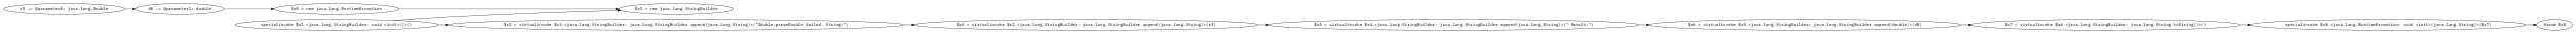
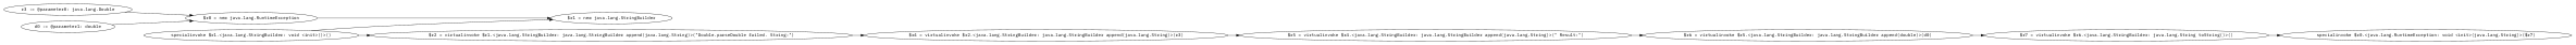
  digraph {
    fontname="IBM Plex Mono"
    rankdir=LR
    node [fontname="IBM Plex Mono"]
    edge [fontname="IBM Plex Mono"]
    n1 [label="r3 := @parameter0: java.lang.Double"]
    "d0 := @parameter1: double"
    "$r0 = new java.lang.RuntimeException"
    "$r1 = new java.lang.StringBuilder"
    "specialinvoke $r1.<java.lang.StringBuilder: void <init>()>()"
    "$r2 = virtualinvoke $r1.<java.lang.StringBuilder: java.lang.StringBuilder append(java.lang.String)>(\"Double.parseDouble failed. String:\")"
    "$r4 = virtualinvoke $r2.<java.lang.StringBuilder: java.lang.StringBuilder append(java.lang.String)>(r3)"
    "$r5 = virtualinvoke $r4.<java.lang.StringBuilder: java.lang.StringBuilder append(java.lang.String)>(\" Result:\")"
    "$r6 = virtualinvoke $r5.<java.lang.StringBuilder: java.lang.StringBuilder append(double)>(d0)"
    "$r7 = virtualinvoke $r6.<java.lang.StringBuilder: java.lang.String toString()>()"
    "specialinvoke $r0.<java.lang.RuntimeException: void <init>(java.lang.String)>($r7)"
-   "throw $r0"
-   n1 -> "d0 := @parameter1: double"
+   n1 -> "$r0 = new java.lang.RuntimeException"
    "d0 := @parameter1: double" -> "$r0 = new java.lang.RuntimeException"
    "$r0 = new java.lang.RuntimeException" -> "$r1 = new java.lang.StringBuilder"
    "specialinvoke $r1.<java.lang.StringBuilder: void <init>()>()" -> "$r1 = new java.lang.StringBuilder"
    "specialinvoke $r1.<java.lang.StringBuilder: void <init>()>()" -> "$r2 = virtualinvoke $r1.<java.lang.StringBuilder: java.lang.StringBuilder append(java.lang.String)>(\"Double.parseDouble failed. String:\")"
    "$r2 = virtualinvoke $r1.<java.lang.StringBuilder: java.lang.StringBuilder append(java.lang.String)>(\"Double.parseDouble failed. String:\")" -> "$r4 = virtualinvoke $r2.<java.lang.StringBuilder: java.lang.StringBuilder append(java.lang.String)>(r3)"
    "$r4 = virtualinvoke $r2.<java.lang.StringBuilder: java.lang.StringBuilder append(java.lang.String)>(r3)" -> "$r5 = virtualinvoke $r4.<java.lang.StringBuilder: java.lang.StringBuilder append(java.lang.String)>(\" Result:\")"
    "$r5 = virtualinvoke $r4.<java.lang.StringBuilder: java.lang.StringBuilder append(java.lang.String)>(\" Result:\")" -> "$r6 = virtualinvoke $r5.<java.lang.StringBuilder: java.lang.StringBuilder append(double)>(d0)"
    "$r6 = virtualinvoke $r5.<java.lang.StringBuilder: java.lang.StringBuilder append(double)>(d0)" -> "$r7 = virtualinvoke $r6.<java.lang.StringBuilder: java.lang.String toString()>()"
    "$r7 = virtualinvoke $r6.<java.lang.StringBuilder: java.lang.String toString()>()" -> "specialinvoke $r0.<java.lang.RuntimeException: void <init>(java.lang.String)>($r7)"
-   "specialinvoke $r0.<java.lang.RuntimeException: void <init>(java.lang.String)>($r7)" -> "throw $r0"
  }
